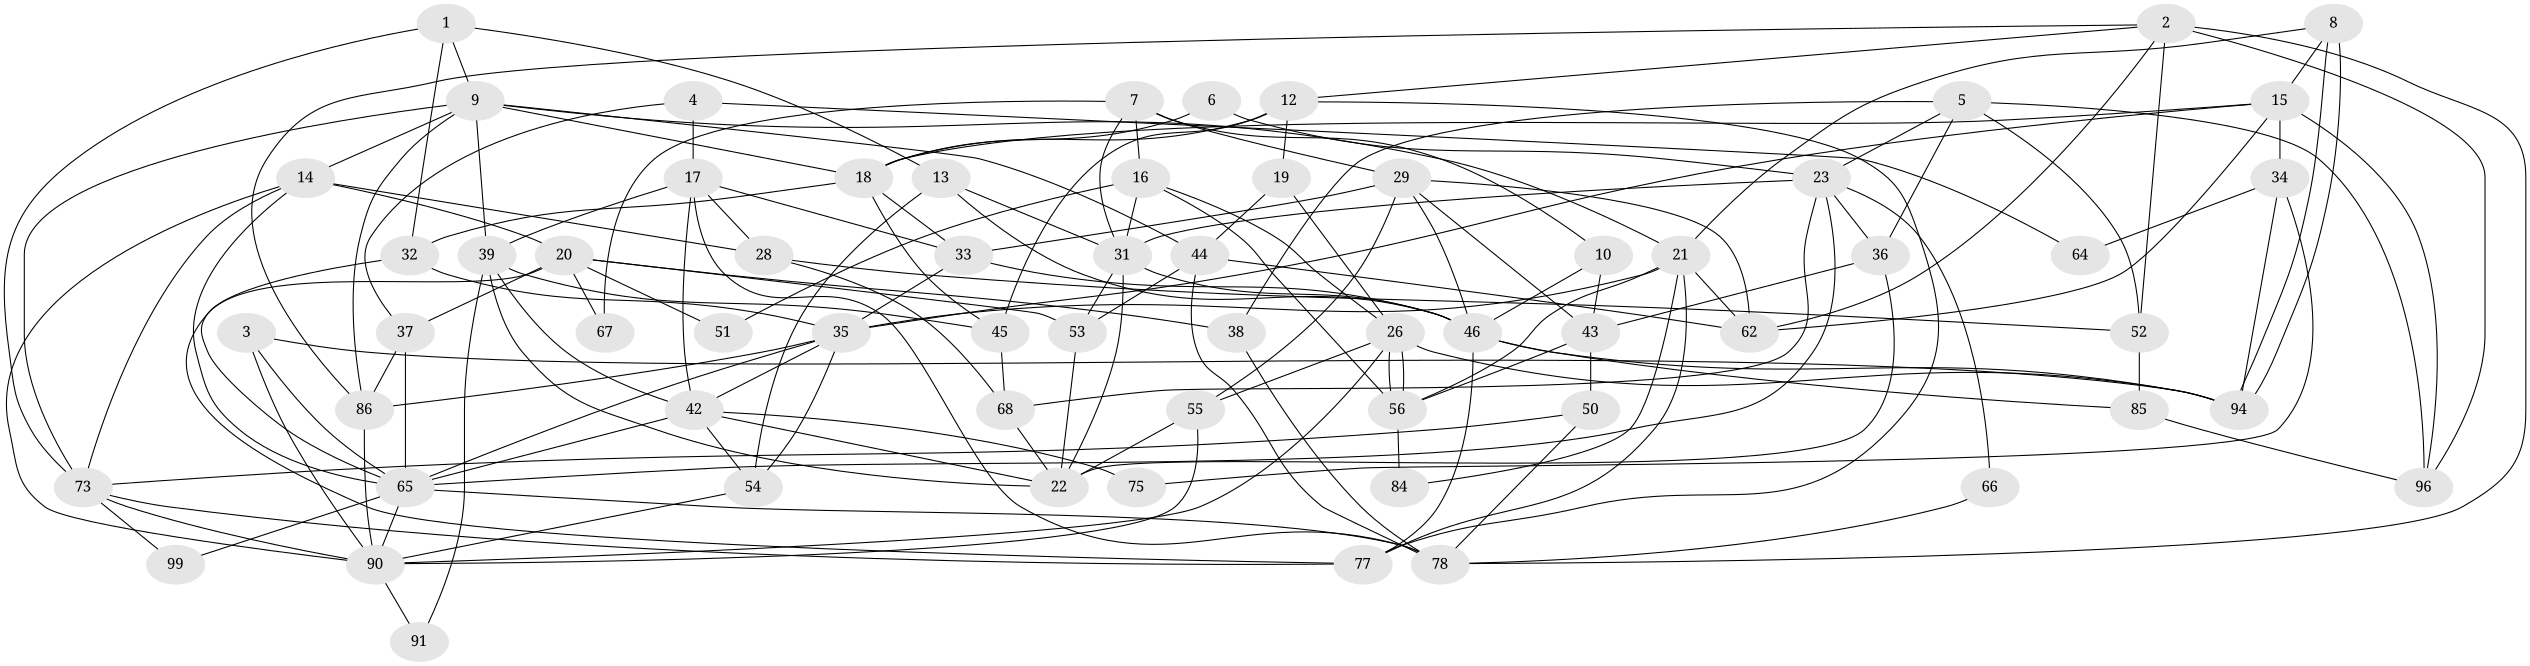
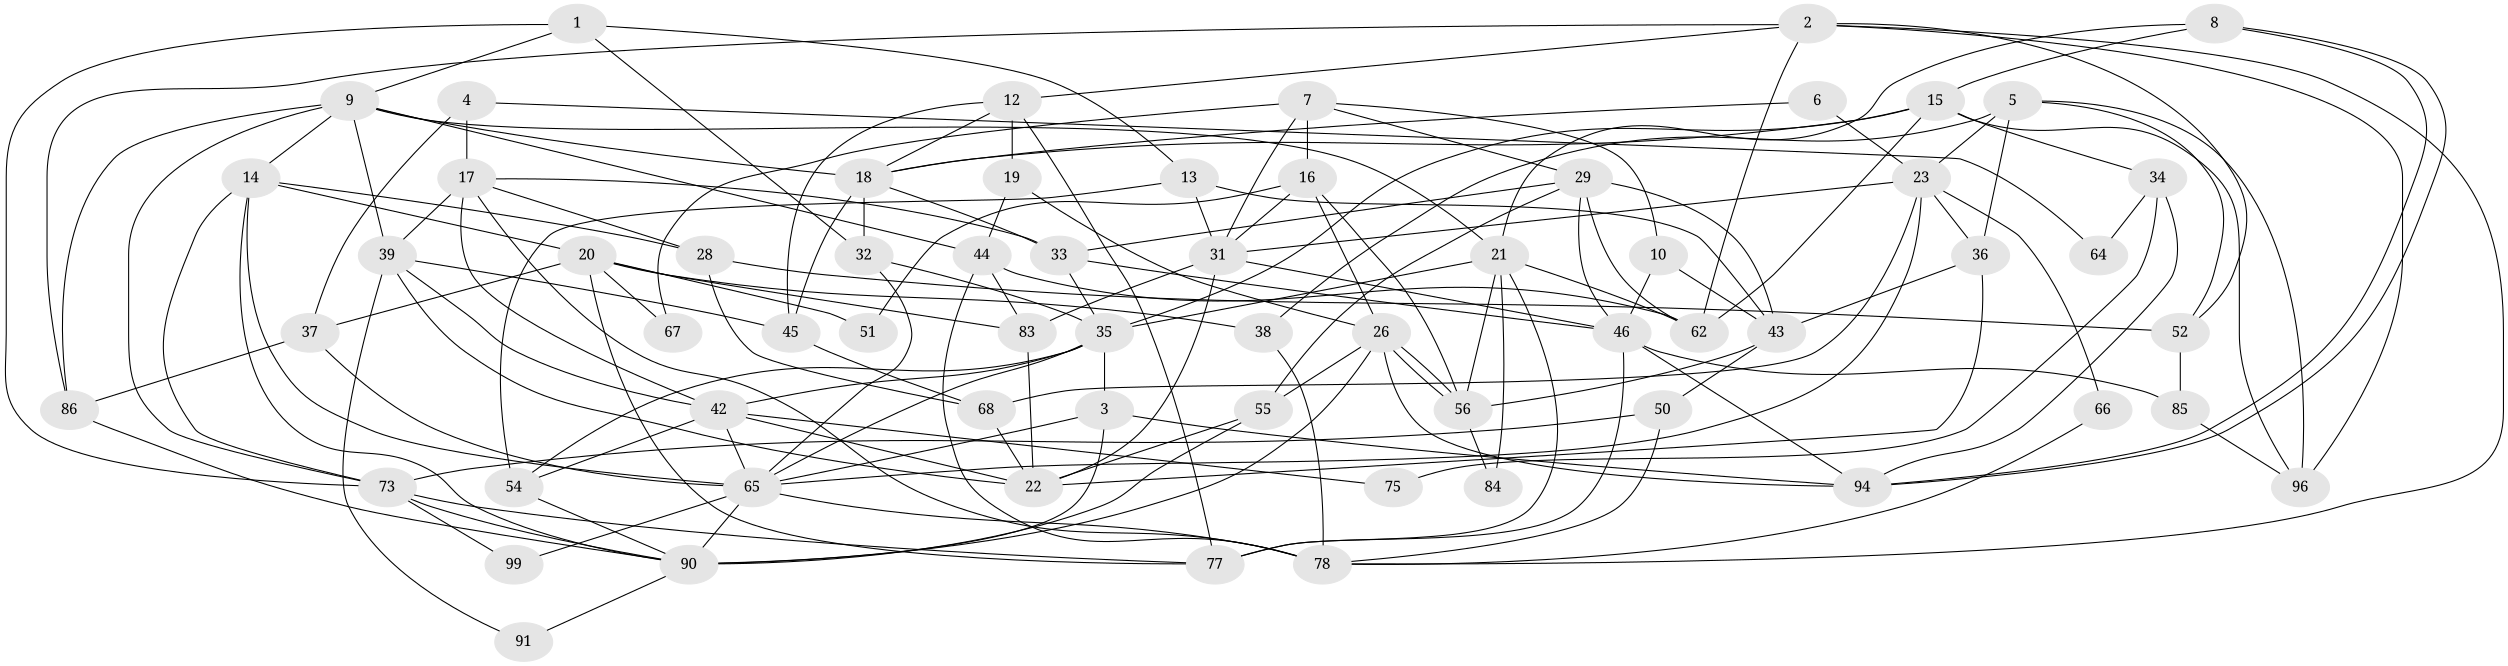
  graph {
    fontname="Noto Serif"
    node [color=gray90 fontname="Noto Serif" style=filled]
    edge [fontname="Noto Serif"]
    1 [super="+60"]
    9 [super="+41"]
    13 [super="+59"]
    32
    73 [super="+98"]
    86 [super="+88"]
    18 [super="+48"]
    21 [super="+71"]
    14 [super="+30"]
    39 [super="+40"]
    44 [super="+99"]
    31 [super="+63"]
    46 [super="+92"]
    54
    65 [super="+82"]
    35 [super="+70"]
    90 [super="+95"]
    77
    n19 [label=99]
    2 [super="+83"]
    12 [super="+81"]
    52
    62
    78 [super="+100"]
    96
    19
    45 [super="+61"]
    85
    3 [super="+24"]
    94 [super="+97"]
    91
    17 [super="+22"]
    28 [super="+87"]
    33
    42 [super="+58"]
    4
    37
    64
    5 [super="+11"]
    23 [super="+80"]
    36
    38
    66
    68 [super="+74"]
    43 [super="+76"]
    n46 [label=22 super="+93"]
    6
    7 [super="+47"]
    10
    16 [super="+27"]
    29 [super="+69"]
    67
    26 [super="+57"]
    51
    56
    55
-   53
+   53 [label=83]
    15 [super="+25"]
    34
    8
    84
    20 [super="+49"]
    50
    75
    1 -- 9
    1 -- 13
    1 -- 32
    1 -- 73
    9 -- 73
    9 -- 86
    9 -- 18
    9 -- 21
    9 -- 14
    9 -- 39
    9 -- 44
    13 -- 31
-   13 -- 46
+   13 -- 43
    13 -- 54
    32 -- 65
    32 -- 35
    73 -- 90
    73 -- 77
    73 -- n19
    86 -- 90
    18 -- 32
    18 -- 45 [weight=3]
    18 -- 33
    21 -- 35
    21 -- 77
    21 -- 62
    21 -- 56
    21 -- 84
    14 -- 73
    14 -- 65
    14 -- 90
    14 -- 28
    14 -- 20
    39 -- 45
    39 -- 91
    39 -- 42
    39 -- n46
    44 -- 62
    44 -- 78
    44 -- 53
    31 -- 46
    31 -- n46
    31 -- 53
    46 -- 77
    46 -- 85
    46 -- 94
    54 -- 90
    65 -- 90
    65 -- n19
    65 -- 78
-   35 -- 86
+   35 -- 3
    35 -- 54
    35 -- 65
    35 -- 42
    90 -- 91
    2 -- 86
    2 -- 12
    2 -- 52
    2 -- 62
    2 -- 78
    2 -- 96
    12 -- 18
    12 -- 77
    12 -- 19
    12 -- 45
    52 -- 85
    19 -- 44
    19 -- 26
    45 -- 68
    85 -- 96
    3 -- 65
    3 -- 90 [weight=2]
    3 -- 94
    17 -- 39
    17 -- 78
    17 -- 28
    17 -- 33
    17 -- 42 [weight=2]
    28 -- 52
    28 -- 68
    33 -- 46
    33 -- 35
    42 -- 54
    42 -- 65
    42 -- n46
    42 -- 75
    4 -- 17
    4 -- 37
    4 -- 64
    37 -- 86
    37 -- 65
    5 -- 52
    5 -- 96
    5 -- 23
    5 -- 36
    5 -- 38
    23 -- 31
    23 -- 65
    23 -- 36
    23 -- 66
    23 -- 68
    36 -- 43
    36 -- n46
    38 -- 78
    66 -- 78
    68 -- n46
    43 -- 56
    43 -- 50
    6 -- 18
    6 -- 23
    7 -- 31
    7 -- 10
    7 -- 16
    7 -- 29
    7 -- 67
    10 -- 46
    10 -- 43
    16 -- 31
    16 -- 26
    16 -- 51
    16 -- 56
    29 -- 46
    29 -- 62
    29 -- 33
    29 -- 43
    29 -- 55
    26 -- 90
    26 -- 94
    26 -- 56
    26 -- 56
    26 -- 55
    56 -- 84
    55 -- 90
    55 -- n46
    53 -- n46
    15 -- 18
    15 -- 35
    15 -- 62
    15 -- 96
    15 -- 34
    34 -- 94
    34 -- 64
    34 -- 75
    8 -- 21
    8 -- 94
    8 -- 94
    8 -- 15
    20 -- 77
    20 -- 37
    20 -- 38
    20 -- 67
    20 -- 51
    20 -- 53
    50 -- 73
    50 -- 78
  }
